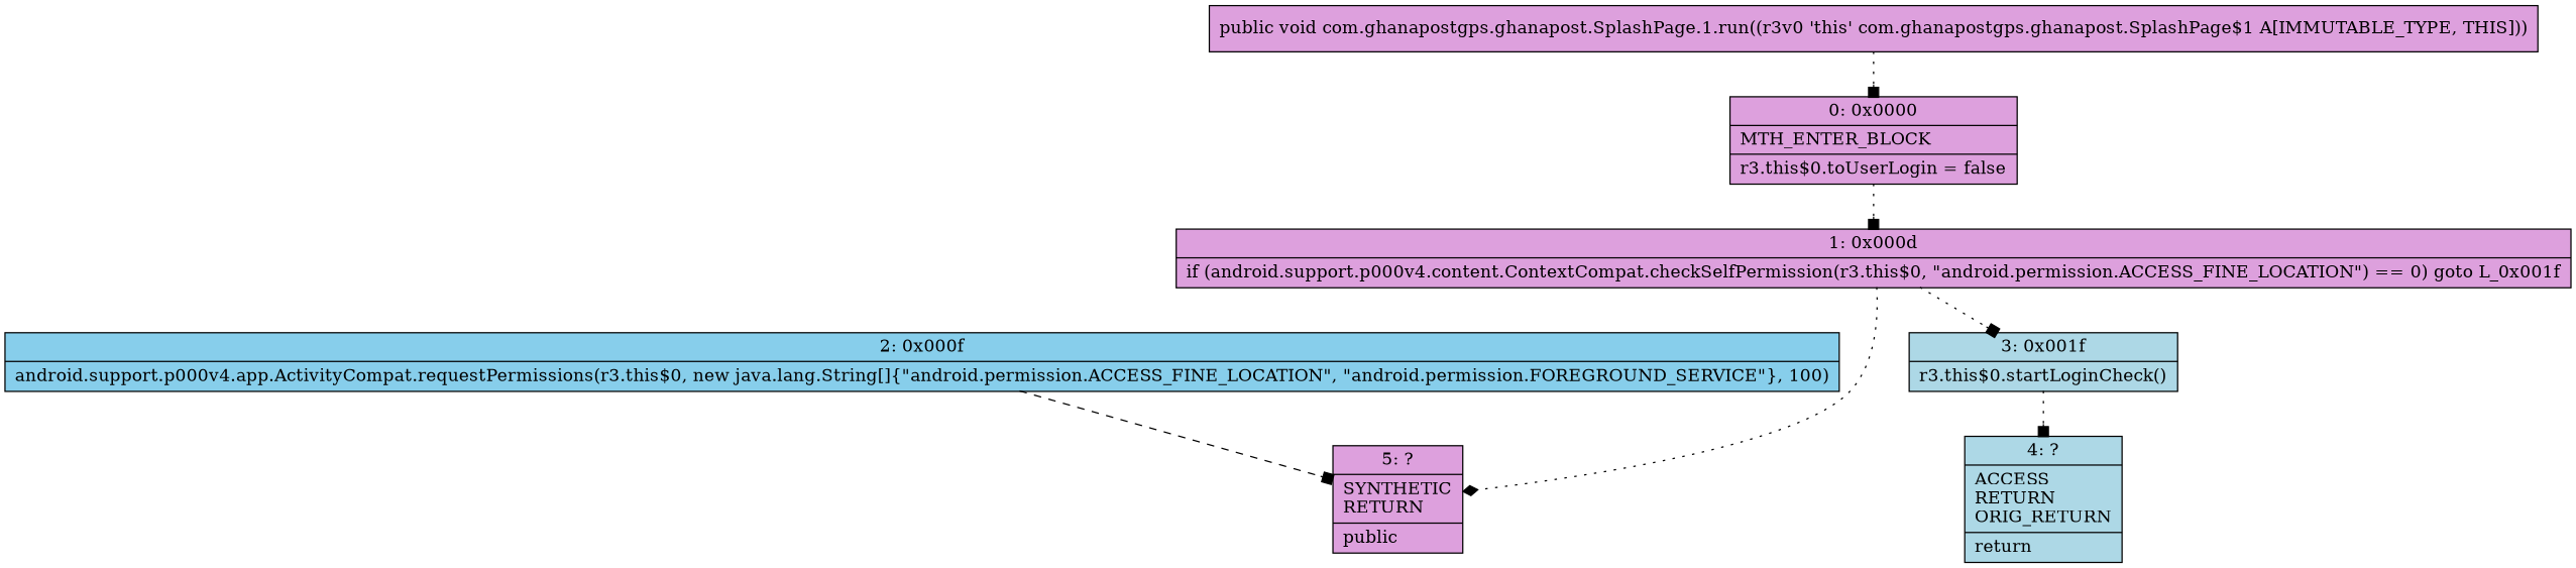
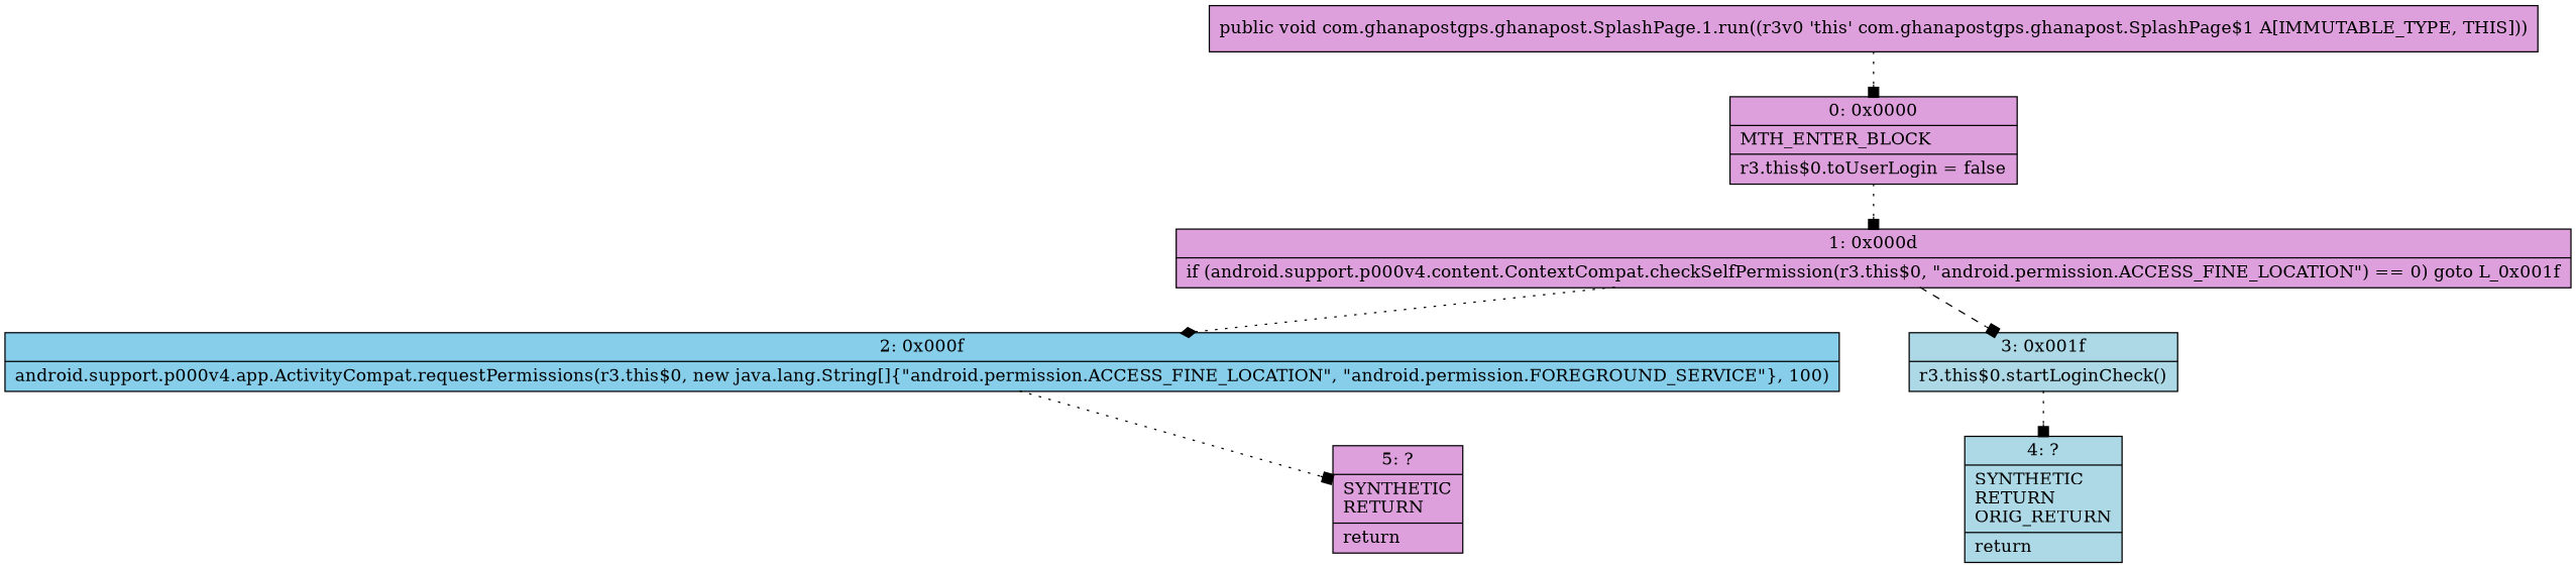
  digraph {
    node [fillcolor=plum shape=record style=filled]
    edge [arrowhead=box style=dotted]
    n1 [label="{0\:\ 0x0000|MTH_ENTER_BLOCK\l|r3.this$0.toUserLogin = false\l}"]
    n2 [label="{1\:\ 0x000d|if (android.support.p000v4.content.ContextCompat.checkSelfPermission(r3.this$0, \"android.permission.ACCESS_FINE_LOCATION\") == 0) goto L_0x001f\l}"]
    n3 [fillcolor=skyblue label="{2\:\ 0x000f|android.support.p000v4.app.ActivityCompat.requestPermissions(r3.this$0, new java.lang.String[]\{\"android.permission.ACCESS_FINE_LOCATION\", \"android.permission.FOREGROUND_SERVICE\"\}, 100)\l}"]
    n4 [fillcolor=lightblue label="{3\:\ 0x001f|r3.this$0.startLoginCheck()\l}"]
-   n5 [label="{5\:\ ?|SYNTHETIC\lRETURN\l|public\l}"]
-   n6 [fillcolor=lightblue label="{4\:\ ?|ACCESS\lRETURN\lORIG_RETURN\l|return\l}"]
+   n5 [label="{5\:\ ?|SYNTHETIC\lRETURN\l|return\l}"]
+   n6 [fillcolor=lightblue label="{4\:\ ?|SYNTHETIC\lRETURN\lORIG_RETURN\l|return\l}"]
    n7 [label="{public void com.ghanapostgps.ghanapost.SplashPage.1.run((r3v0 'this' com.ghanapostgps.ghanapost.SplashPage$1 A[IMMUTABLE_TYPE, THIS])) }"]
    n1 -> n2
-   n2 -> n5 [arrowhead=diamond]
-   n2 -> n4
-   n3 -> n5 [style=dashed]
+   n2 -> n3 [arrowhead=diamond]
+   n2 -> n4 [style=dashed]
+   n3 -> n5
    n4 -> n6
    n7 -> n1
  }
